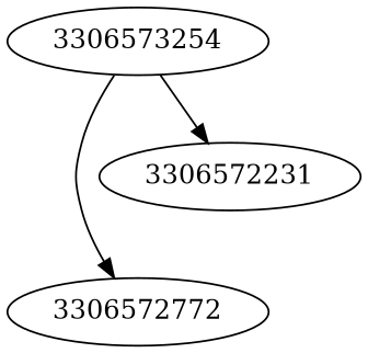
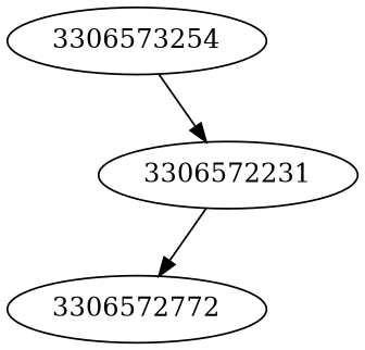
  strict digraph {
    n1 [label=3306572772]
    3306573254
    3306572231
-   3306573254 -> n1
+   3306572231 -> n1
    3306573254 -> 3306572231
  }
